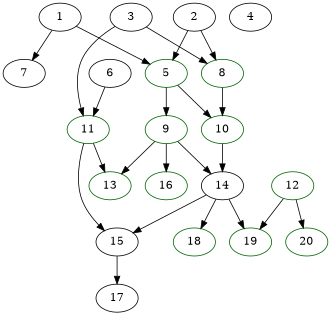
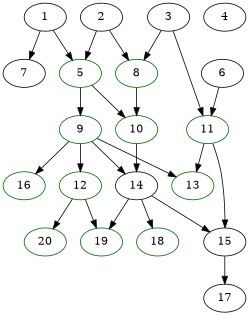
  digraph {
    node [alpha=0.06 color=darkgreen]
    1 [alpha=0.12 color=black expect_size=50487296]
    5 [alpha=0.02 expect_size=28628992]
    7 [color=black expect_size=29235200]
    9 [alpha=0.10 expect_size=48684032]
    10 [alpha=0.10 expect_size=31524864]
    12 [alpha=0.08 expect_size=11033600]
    13 [alpha=0.20 expect_size=24015872]
    14 [alpha=0.03 color=black expect_size=7771136]
    16 [alpha=0.12 expect_size=52173824]
    2 [color=black expect_size=11438080]
    8 [alpha=0.18 expect_size=37099520]
    3 [alpha=0.13 color=black expect_size=26168320]
    11 [alpha=0.17 expect_size=30403584]
    6 [color=black expect_size=50889728]
    15 [alpha=0.00 color=black expect_size=47846400]
    4 [alpha=0.17 color=black expect_size=48575488]
    19 [alpha=0.07 expect_size=28270592]
    20 [alpha=0.19 expect_size=5405696]
    18 [alpha=0.02 expect_size=33891328]
    17 [alpha=0.18 color=black expect_size=19178496]
    1 -> 5
    1 -> 7
    5 -> 9
    5 -> 10
+   9 -> 12
    9 -> 13
    9 -> 14
    9 -> 16
    10 -> 14
    12 -> 19
    12 -> 20
    14 -> 15
    14 -> 19
    14 -> 18
    2 -> 5
    2 -> 8
    8 -> 10
    3 -> 8
    3 -> 11
    11 -> 13
    11 -> 15
    6 -> 11
    15 -> 17
  }
